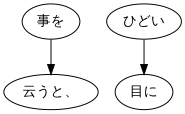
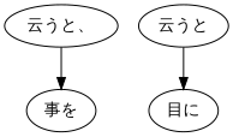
  digraph {
    fontname="Noto Serif"
    node [fontname="Noto Serif"]
    edge [fontname="Noto Serif"]
    n1 [label="云うと、"]
    n2 [label="事を"]
-   n3 [label="ひどい"]
+   n3 [label="云うと"]
    n4 [label="目に"]
-   n2 -> n1
+   n1 -> n2
    n3 -> n4
  }
